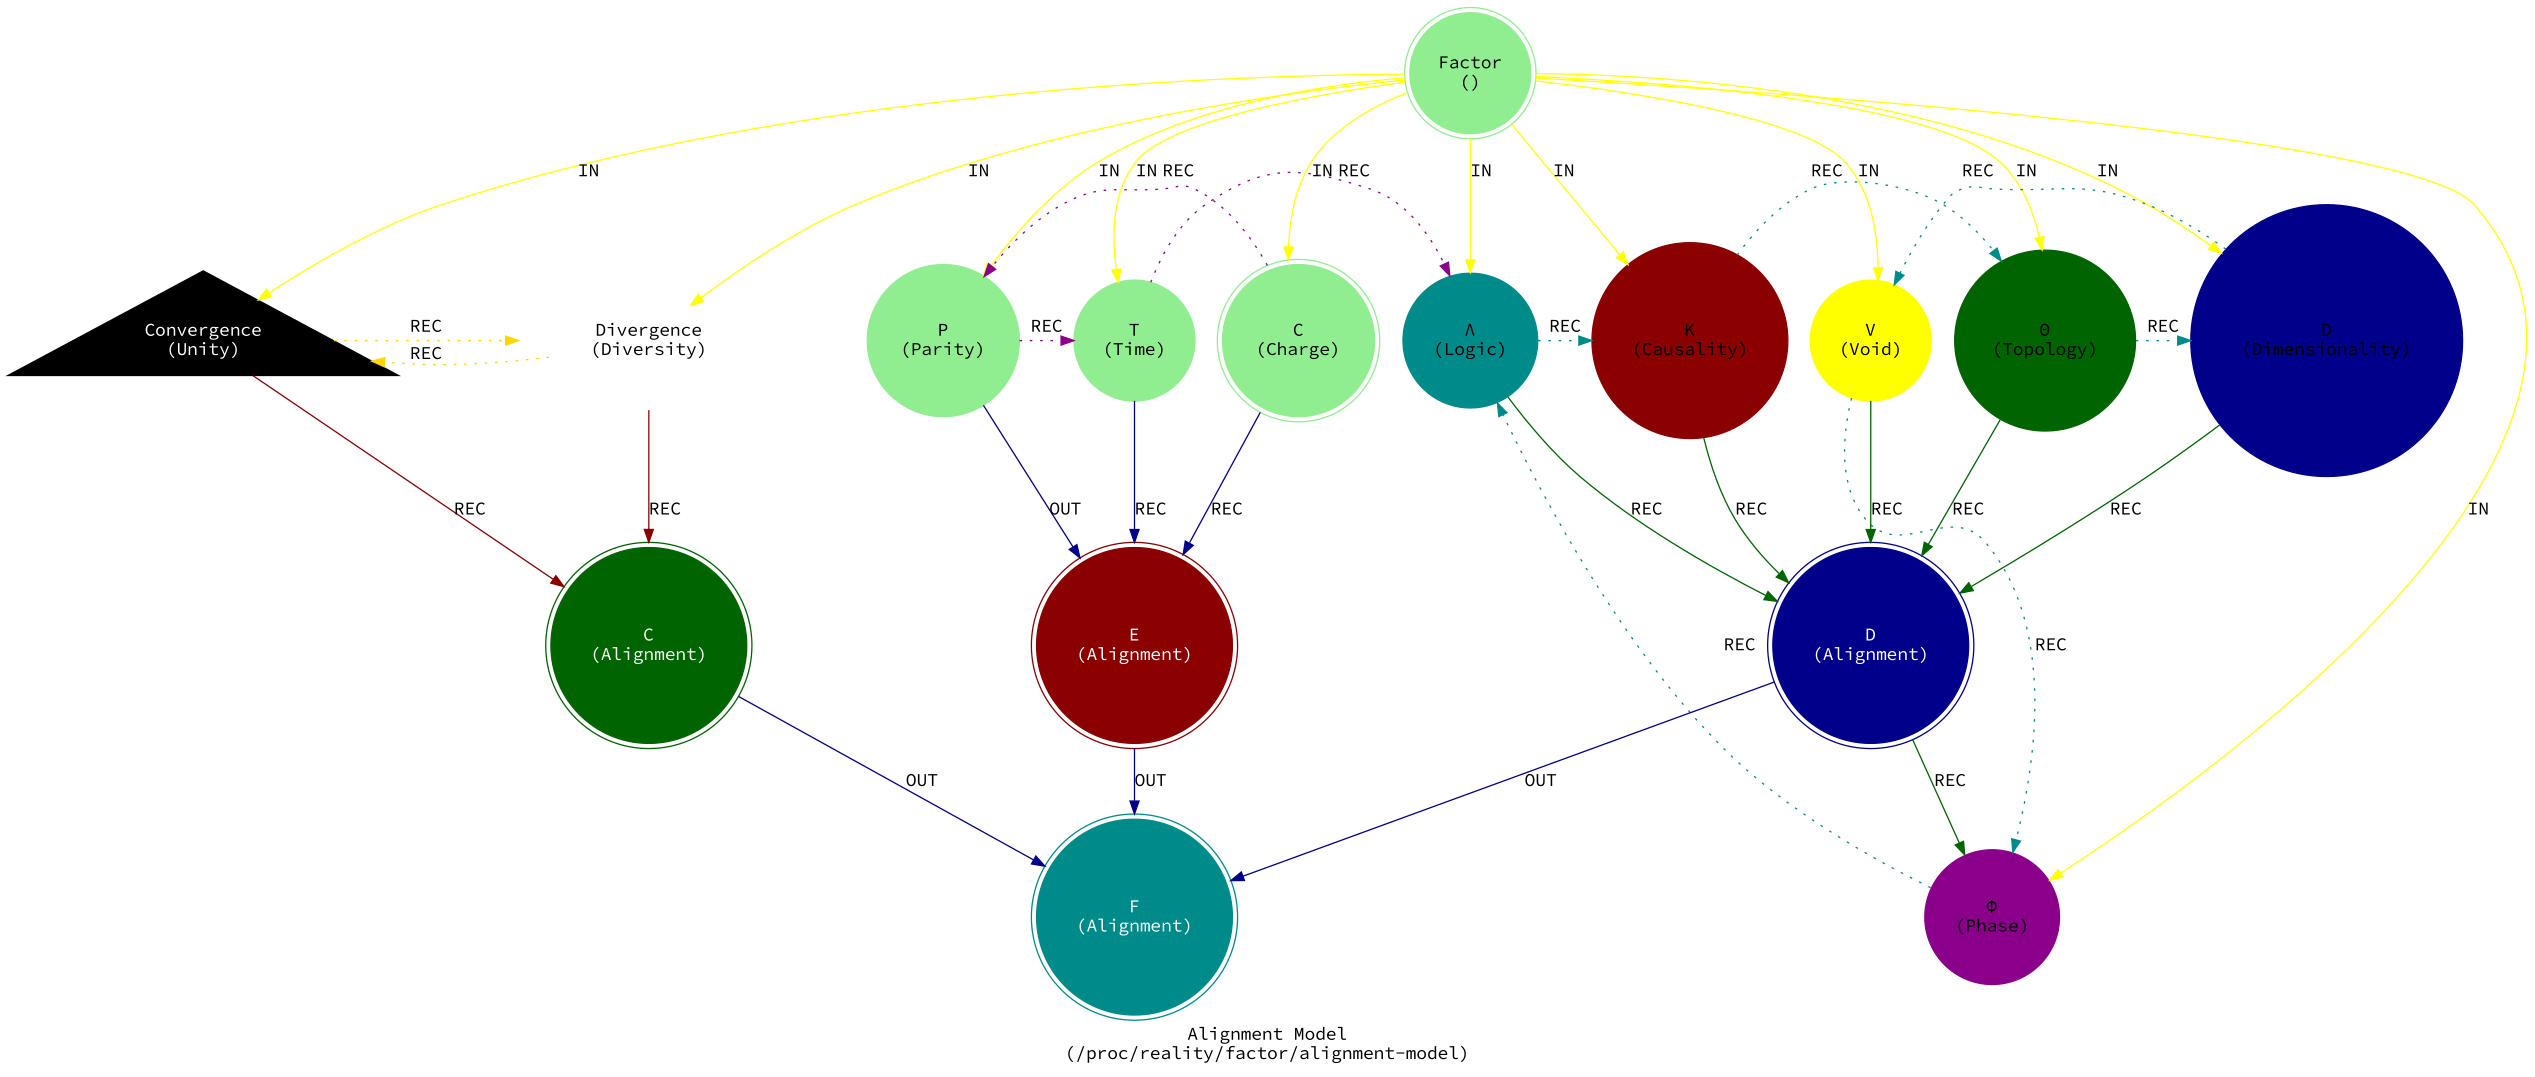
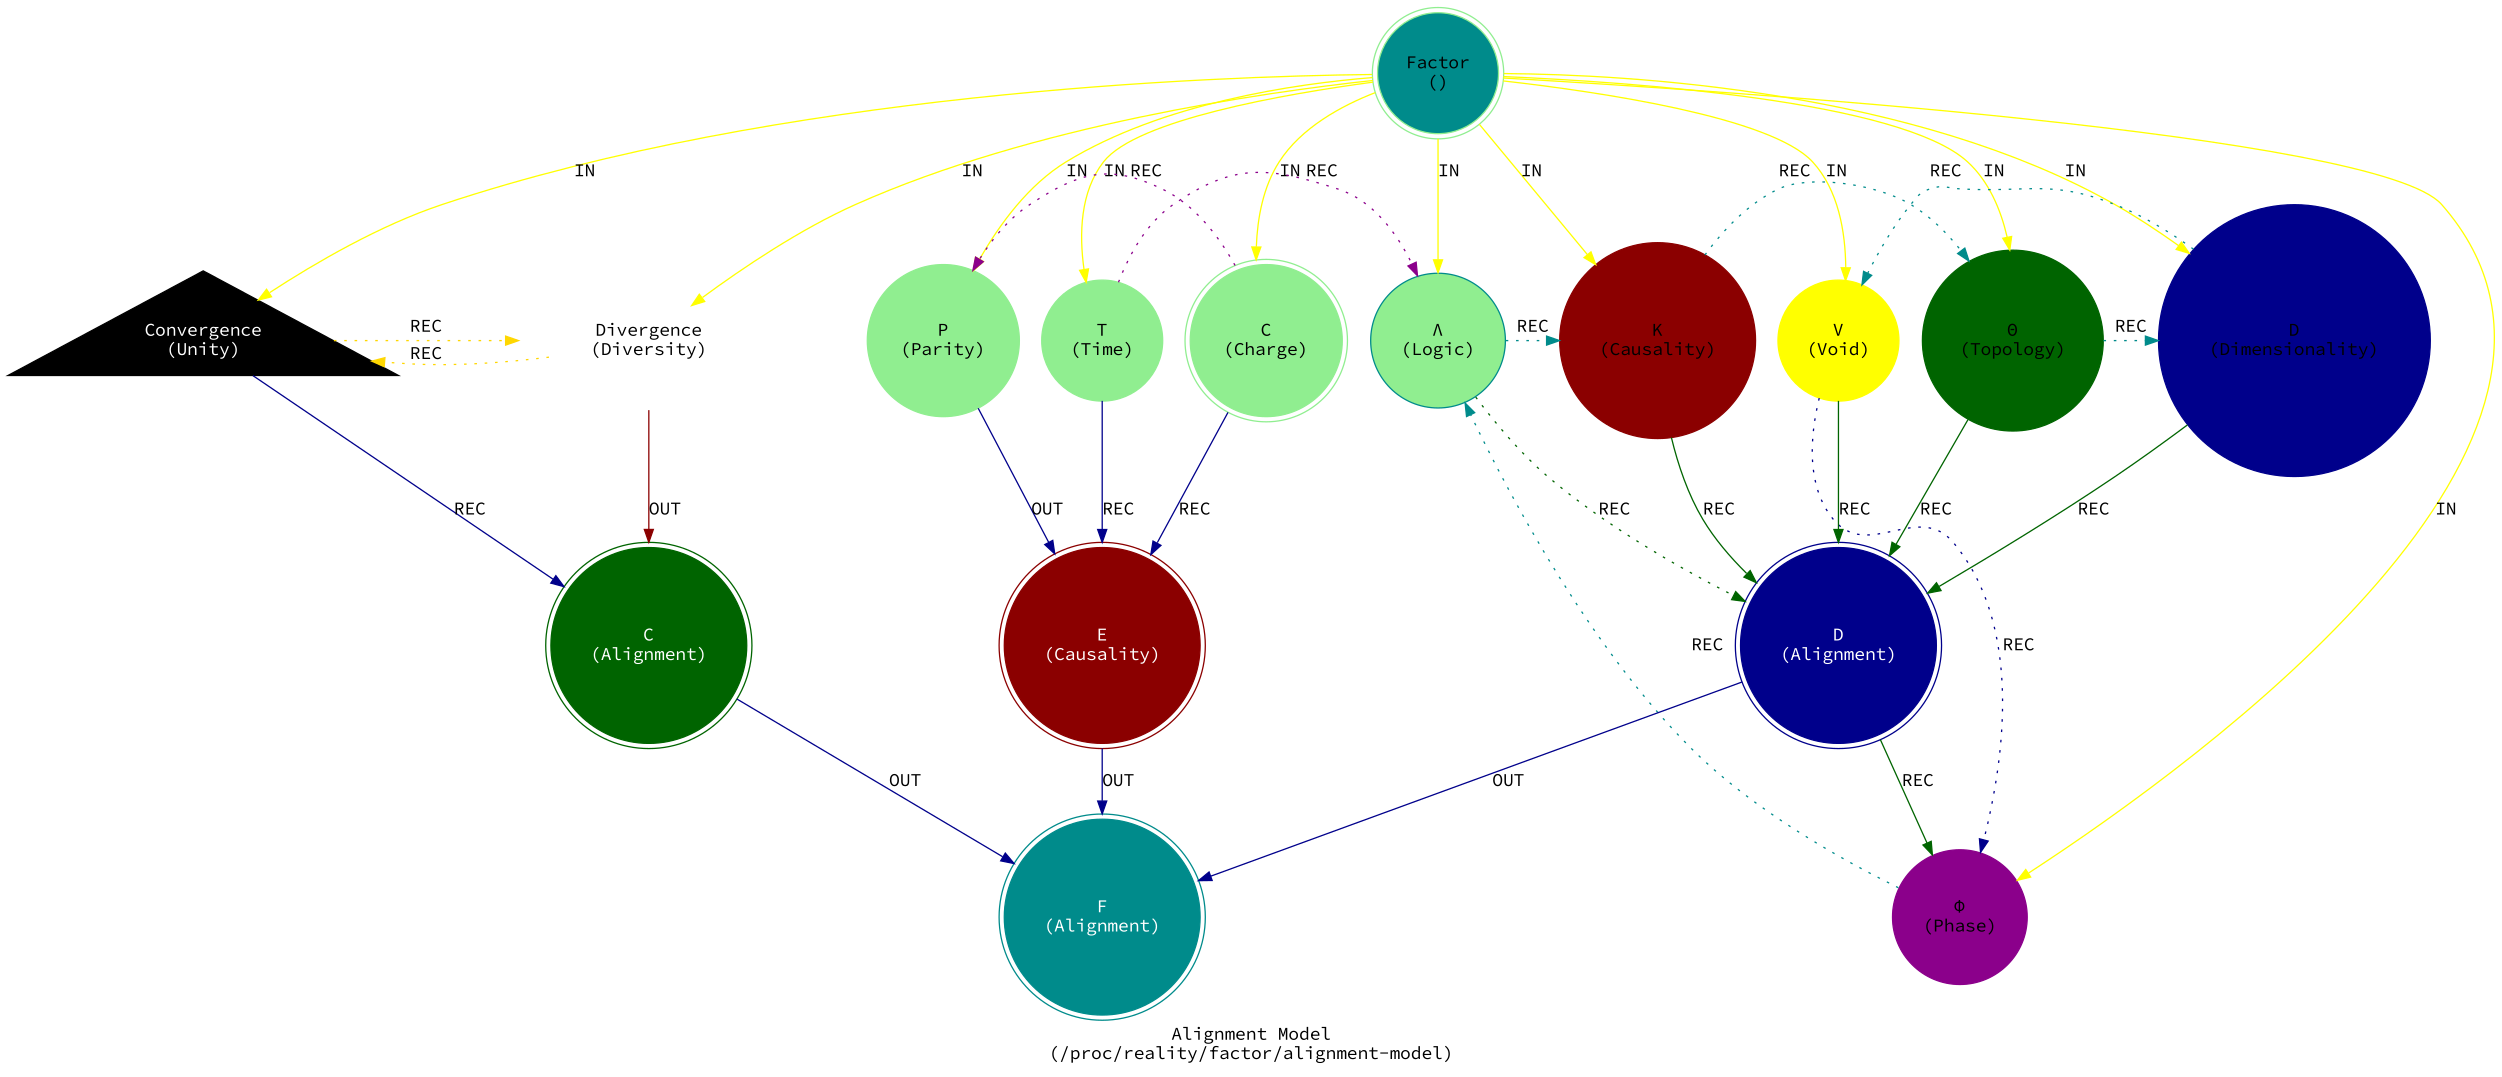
  strict digraph {
    color=lightgray
    fontname="Source Code Pro"
    label="Alignment Model\n(/proc/reality/factor/alignment-model)"
    style=filled
    node [color=lightgreen fontname="Source Code Pro" shape=circle style=filled]
    edge [color=yellow fontname="Source Code Pro"]
-   n1 [label="Factor\n()" shape=doublecircle]
+   n1 [label="Factor\n()" shape=doublecircle fillcolor=darkcyan]
    n2 [color=darkred label="K\n(Causality)"]
    n3 [color=darkgreen label="Θ\n(Topology)"]
    n4 [label="C\n(Charge)" shape=doublecircle]
    n5 [color=darkblue label="D\n(Dimensionality)"]
-   n6 [color=darkcyan label="Λ\n(Logic)"]
+   n6 [color=darkcyan label="Λ\n(Logic)" fillcolor=lightgreen]
    n7 [label="P\n(Parity)"]
    n8 [color=darkmagenta label="Φ\n(Phase)"]
    n9 [color=yellow label="V\n(Void)"]
    n10 [label="T\n(Time)"]
    n11 [color=black fontcolor=white label="Convergence\n(Unity)" shape=triangle]
    n12 [color=white label="Divergence\n(Diversity)" shape=invtriangle]
    n13 [color=darkblue fontcolor=white label="D\n(Alignment)" shape=doublecircle]
-   n14 [color=darkred fontcolor=white label="E\n(Alignment)" shape=doublecircle]
+   n14 [color=darkred fontcolor=white label="E\n(Causality)" shape=doublecircle]
    n15 [color=darkgreen fontcolor=white label="C\n(Alignment)" shape=doublecircle]
    n16 [color=darkcyan fontcolor=white label="F\n(Alignment)" shape=doublecircle]
    n1 -> n2 [label=IN]
    n1 -> n3 [label=IN]
    n1 -> n4 [label=IN]
    n1 -> n5 [label=IN]
    n1 -> n6 [label=IN]
    n1 -> n7 [label=IN]
    n1 -> n8 [label=IN]
    n1 -> n9 [label=IN]
    n1 -> n10 [label=IN]
    n1 -> n11 [label=IN]
    n1 -> n12 [label=IN]
    n2 -> n3 [color=darkcyan constraint=false label=REC style=dotted]
    n2 -> n13 [color=darkgreen label=REC]
    n3 -> n5 [color=darkcyan constraint=false label=REC style=dotted]
    n3 -> n13 [color=darkgreen label=REC]
    n4 -> n7 [color=darkmagenta constraint=false label=REC style=dotted]
    n4 -> n14 [color=darkblue label=REC]
    n5 -> n9 [color=darkcyan constraint=false label=REC style=dotted]
    n5 -> n13 [color=darkgreen label=REC]
    n6 -> n2 [color=darkcyan constraint=false label=REC style=dotted]
-   n6 -> n13 [color=darkgreen label=REC]
-   n7 -> n10 [color=darkmagenta constraint=false label=REC style=dotted]
+   n6 -> n13 [color=darkgreen label=REC style=dotted]
    n7 -> n14 [color=darkblue label=OUT]
    n8 -> n6 [color=darkcyan constraint=false label=REC style=dotted]
-   n9 -> n8 [color=darkcyan constraint=false label=REC style=dotted]
+   n9 -> n8 [color=darkblue constraint=false label=REC style=dotted]
    n9 -> n13 [color=darkgreen label=REC]
    n10 -> n6 [color=darkmagenta constraint=false label=REC style=dotted]
    n10 -> n14 [color=darkblue label=REC]
    n11 -> n12 [color=gold constraint=false label=REC style=dotted]
-   n11 -> n15 [color=darkred label=REC]
+   n11 -> n15 [color=darkblue label=REC]
    n12 -> n11 [color=gold constraint=false label=REC style=dotted]
-   n12 -> n15 [color=darkred label=REC]
+   n12 -> n15 [color=darkred label=OUT]
    n13 -> n8 [color=darkgreen label=REC]
    n13 -> n16 [color=darkblue label=OUT]
    n14 -> n16 [color=darkblue label=OUT]
    n15 -> n16 [color=darkblue label=OUT]
  }
